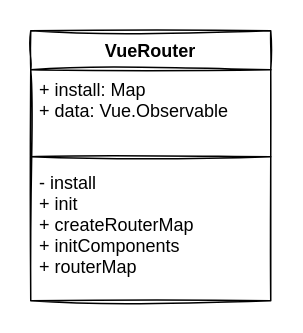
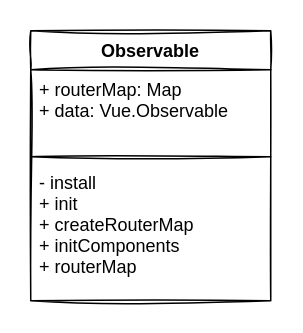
  <mxCell id="0" />
  <mxCell id="1" parent="0" />
- <mxCell id="2" value="VueRouter" style="swimlane;fontStyle=1;align=center;verticalAlign=top;childLayout=stackLayout;horizontal=1;startSize=26;horizontalStack=0;resizeParent=1;resizeParentMax=0;resizeLast=0;collapsible=1;marginBottom=0;sketch=1;" vertex="1" parent="1"><mxGeometry x="20" y="20" width="160" height="180" as="geometry" /></mxCell>
- <mxCell id="3" value="+ install: Map&#10;+ data: Vue.Observable&#10;" style="text;strokeColor=none;fillColor=none;align=left;verticalAlign=top;spacingLeft=4;spacingRight=4;overflow=hidden;rotatable=0;points=[[0,0.5],[1,0.5]];portConstraint=eastwest;sketch=1;" vertex="1" parent="2"><mxGeometry y="26" width="160" height="54" as="geometry" /></mxCell>
+ <mxCell id="2" value="Observable" style="swimlane;fontStyle=1;align=center;verticalAlign=top;childLayout=stackLayout;horizontal=1;startSize=26;horizontalStack=0;resizeParent=1;resizeParentMax=0;resizeLast=0;collapsible=1;marginBottom=0;sketch=1;" vertex="1" parent="1"><mxGeometry x="20" y="20" width="160" height="180" as="geometry" /></mxCell>
+ <mxCell id="3" value="+ routerMap: Map&#10;+ data: Vue.Observable&#10;" style="text;strokeColor=none;fillColor=none;align=left;verticalAlign=top;spacingLeft=4;spacingRight=4;overflow=hidden;rotatable=0;points=[[0,0.5],[1,0.5]];portConstraint=eastwest;sketch=1;" vertex="1" parent="2"><mxGeometry y="26" width="160" height="54" as="geometry" /></mxCell>
  <mxCell id="4" value="" style="line;strokeWidth=1;fillColor=none;align=left;verticalAlign=middle;spacingTop=-1;spacingLeft=3;spacingRight=3;rotatable=0;labelPosition=right;points=[];portConstraint=eastwest;sketch=1;" vertex="1" parent="2"><mxGeometry y="80" width="160" height="8" as="geometry" /></mxCell>
  <mxCell id="5" value="- install&#10;+ init&#10;+ createRouterMap&#10;+ initComponents&#10;+ routerMap" style="text;strokeColor=none;fillColor=none;align=left;verticalAlign=top;spacingLeft=4;spacingRight=4;overflow=hidden;rotatable=0;points=[[0,0.5],[1,0.5]];portConstraint=eastwest;sketch=1;" vertex="1" parent="2"><mxGeometry y="88" width="160" height="92" as="geometry" /></mxCell>
